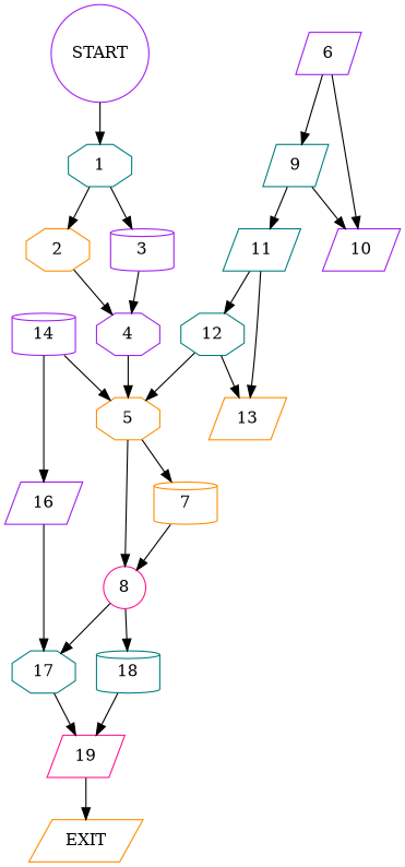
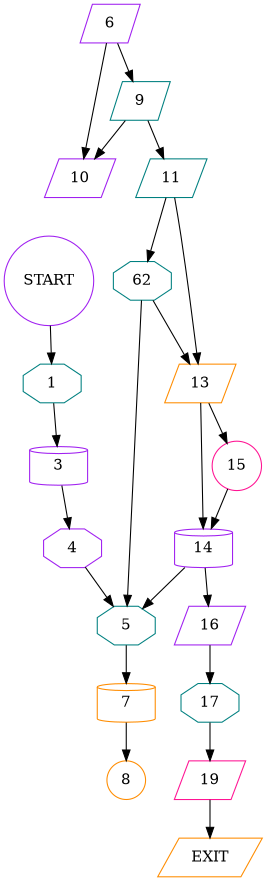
  digraph {
    node [color=purple shape=parallelogram]
    n1 [label=START shape=circle]
    1 [color=teal shape=octagon]
-   2 [color=darkorange shape=octagon]
    3 [shape=cylinder]
    n5 [color=darkorange label=EXIT]
    4 [shape=octagon]
-   5 [color=darkorange shape=octagon]
+   5 [color=teal shape=octagon]
    7 [color=darkorange shape=cylinder]
-   8 [color=deeppink shape=circle]
+   8 [color=darkorange shape=circle]
    9 [color=teal]
    6
    10
    17 [color=teal shape=octagon]
-   18 [color=teal shape=cylinder]
    11 [color=teal]
    19 [color=deeppink]
-   12 [color=teal shape=octagon]
+   12 [color=teal shape=octagon label=62]
    13 [color=darkorange]
    14 [shape=cylinder]
+   15 [color=deeppink shape=circle]
    16
    n1 -> 1
-   1 -> 2
    1 -> 3
-   2 -> 4
    3 -> 4
    4 -> 5
    5 -> 7
-   5 -> 8
    7 -> 8
-   8 -> 17
-   8 -> 18
    9 -> 10
    9 -> 11
    6 -> 9
    6 -> 10
    17 -> 19
-   18 -> 19
    11 -> 12
    11 -> 13
    19 -> n5
    12 -> 5
    12 -> 13
+   13 -> 14
+   13 -> 15
    14 -> 5
    14 -> 16
+   15 -> 14
    16 -> 17
  }
